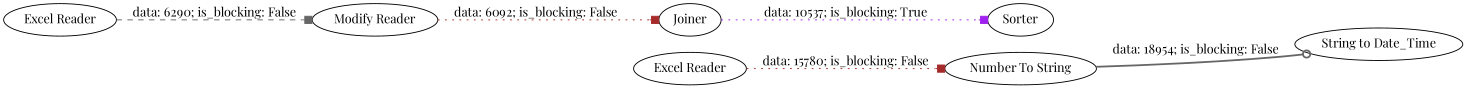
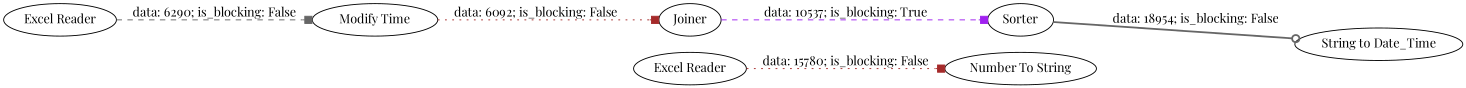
  digraph {
    fontname="Playfair Display"
    rankdir=LR
    node [fontname="Playfair Display"]
    edge [arrowhead=box color=brown fontname="Playfair Display" style=dashed]
    n1 [label="String to Date_Time"]
    n2 [label=Joiner]
    n3 [label=Sorter]
    n4 [label="Excel Reader"]
    n5 [label="Number To String"]
-   n6 [label="Modify Reader"]
+   n6 [label="Modify Time"]
    n7 [label="Excel Reader"]
-   n2 -> n3 [color=purple label="data: 10537; is_blocking: True" style=dotted]
+   n2 -> n3 [color=purple label="data: 10537; is_blocking: True"]
    n4 -> n5 [label="data: 15780; is_blocking: False" style=dotted]
-   n5 -> n1 [arrowhead=odot color=gray40 label="data: 18954; is_blocking: False" style=bold]
+   n3 -> n1 [arrowhead=odot color=gray40 label="data: 18954; is_blocking: False" style=bold]
    n6 -> n2 [label="data: 6092; is_blocking: False" style=dotted]
    n7 -> n6 [color=gray40 label="data: 6290; is_blocking: False"]
  }
